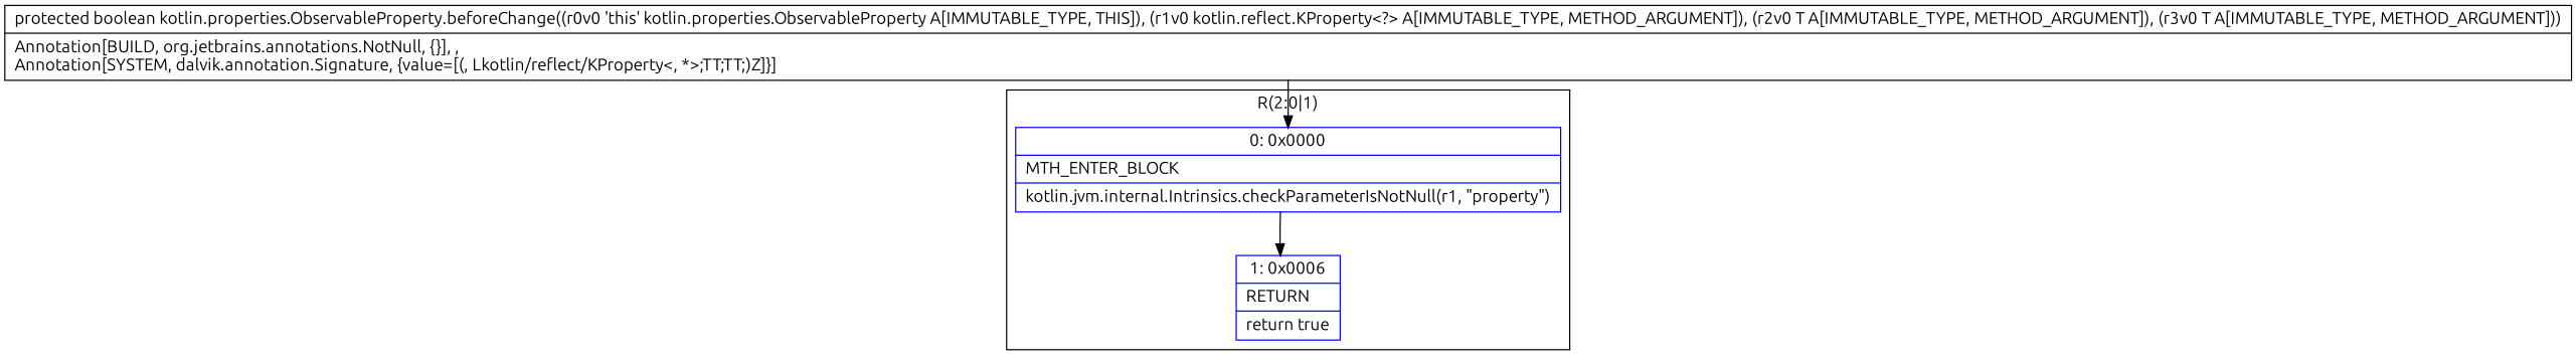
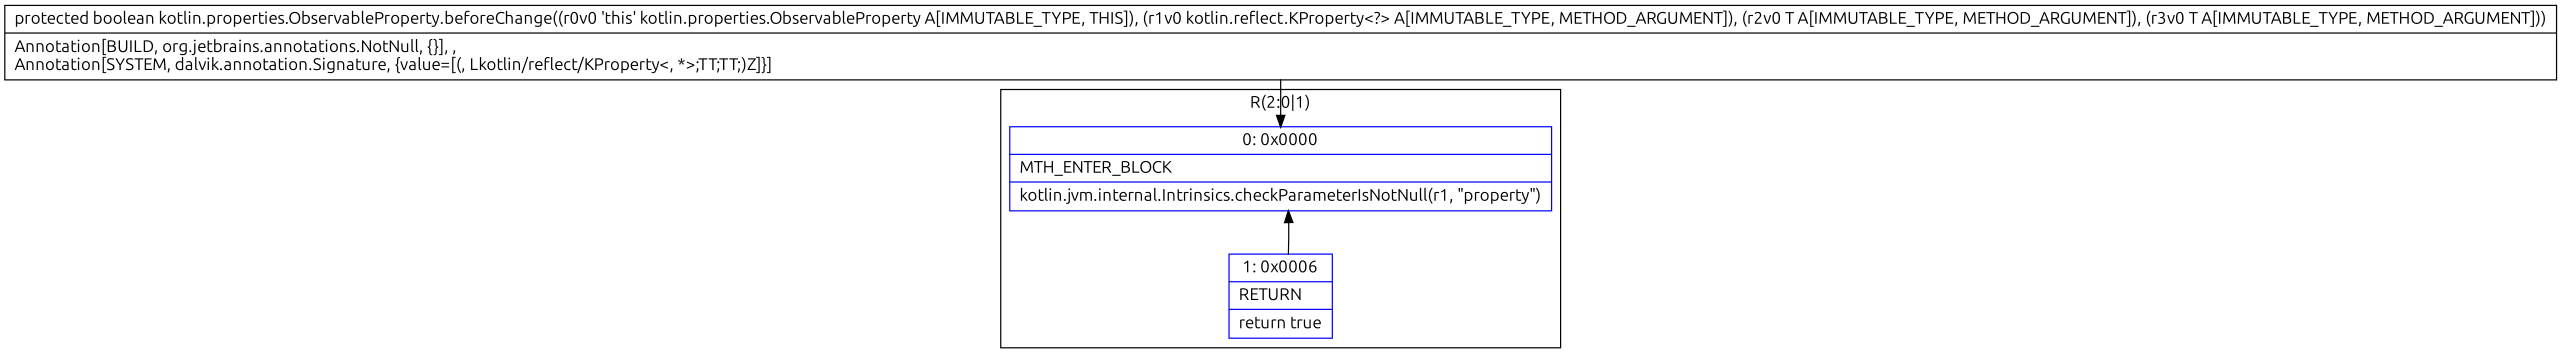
  digraph {
    fontname=Ubuntu
    node [color=blue shape=record fontname=Ubuntu]
    edge [fontname=Ubuntu]
    n1 [label="{0\:\ 0x0000|MTH_ENTER_BLOCK\l|kotlin.jvm.internal.Intrinsics.checkParameterIsNotNull(r1, \"property\")\l}"]
    n2 [label="{1\:\ 0x0006|RETURN\l|return true\l}"]
    n3 [label="{protected boolean kotlin.properties.ObservableProperty.beforeChange((r0v0 'this' kotlin.properties.ObservableProperty A[IMMUTABLE_TYPE, THIS]), (r1v0 kotlin.reflect.KProperty\<?\> A[IMMUTABLE_TYPE, METHOD_ARGUMENT]), (r2v0 T A[IMMUTABLE_TYPE, METHOD_ARGUMENT]), (r3v0 T A[IMMUTABLE_TYPE, METHOD_ARGUMENT]))  | Annotation[BUILD, org.jetbrains.annotations.NotNull, \{\}], , \lAnnotation[SYSTEM, dalvik.annotation.Signature, \{value=[(, Lkotlin\/reflect\/KProperty\<, *\>;TT;TT;)Z]\}]\l}" color=""]
    subgraph cluster_1 {
      label="R(2:0|1)"
      n1
      n2
    }
-   n1 -> n2
+   n2 -> n1
    n3 -> n1
  }
